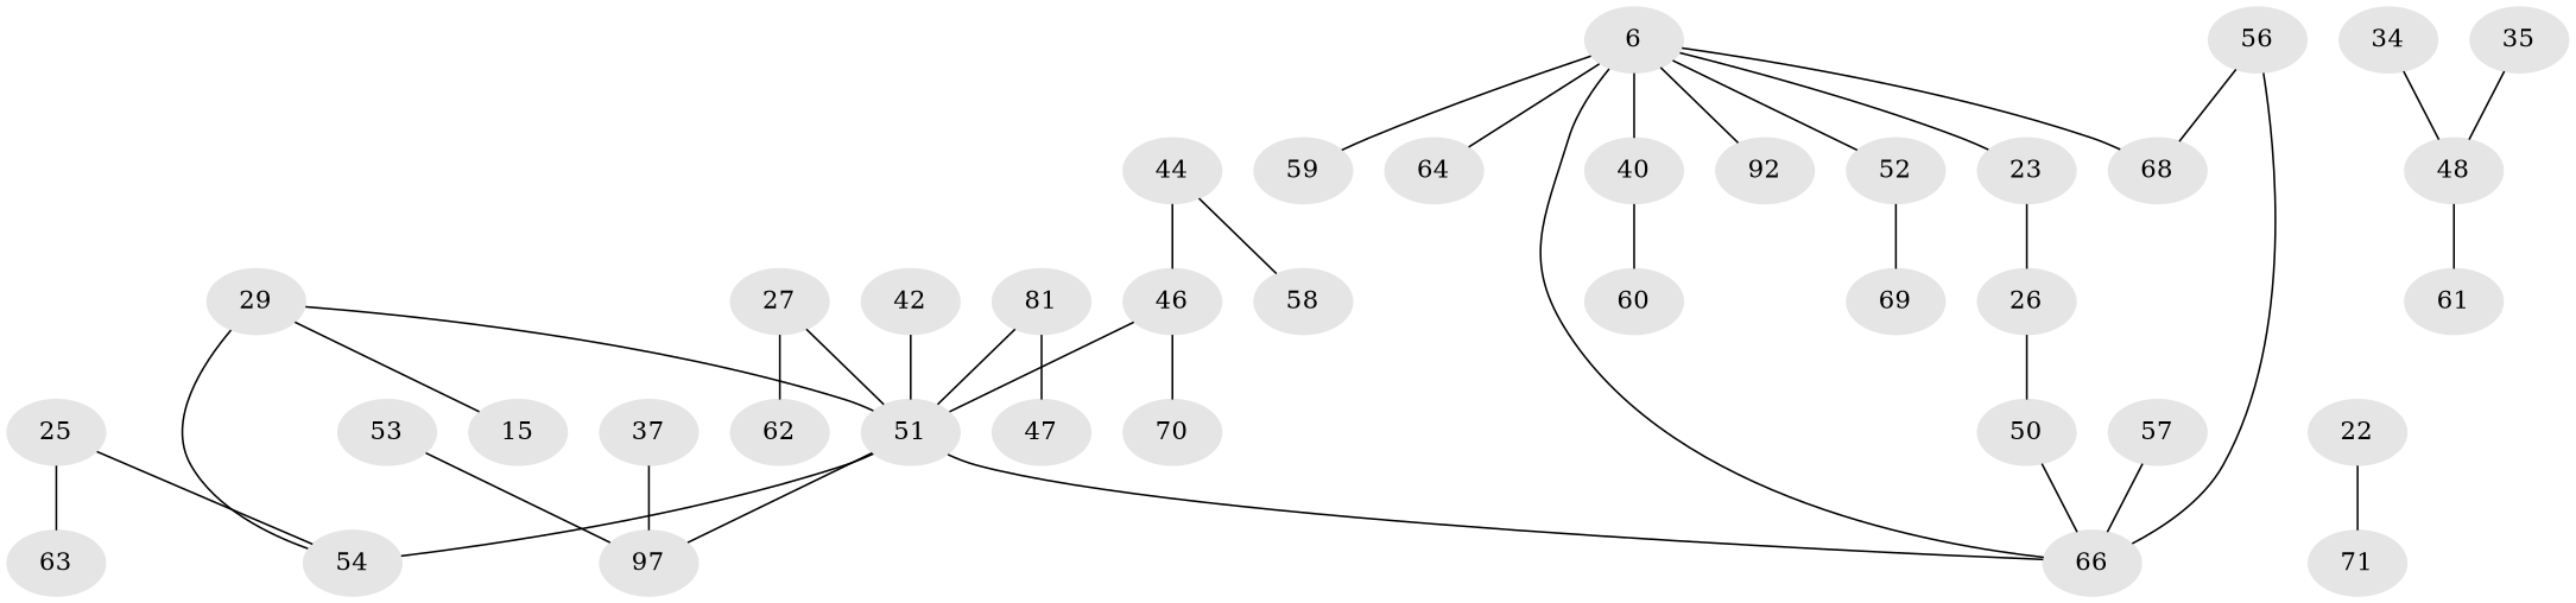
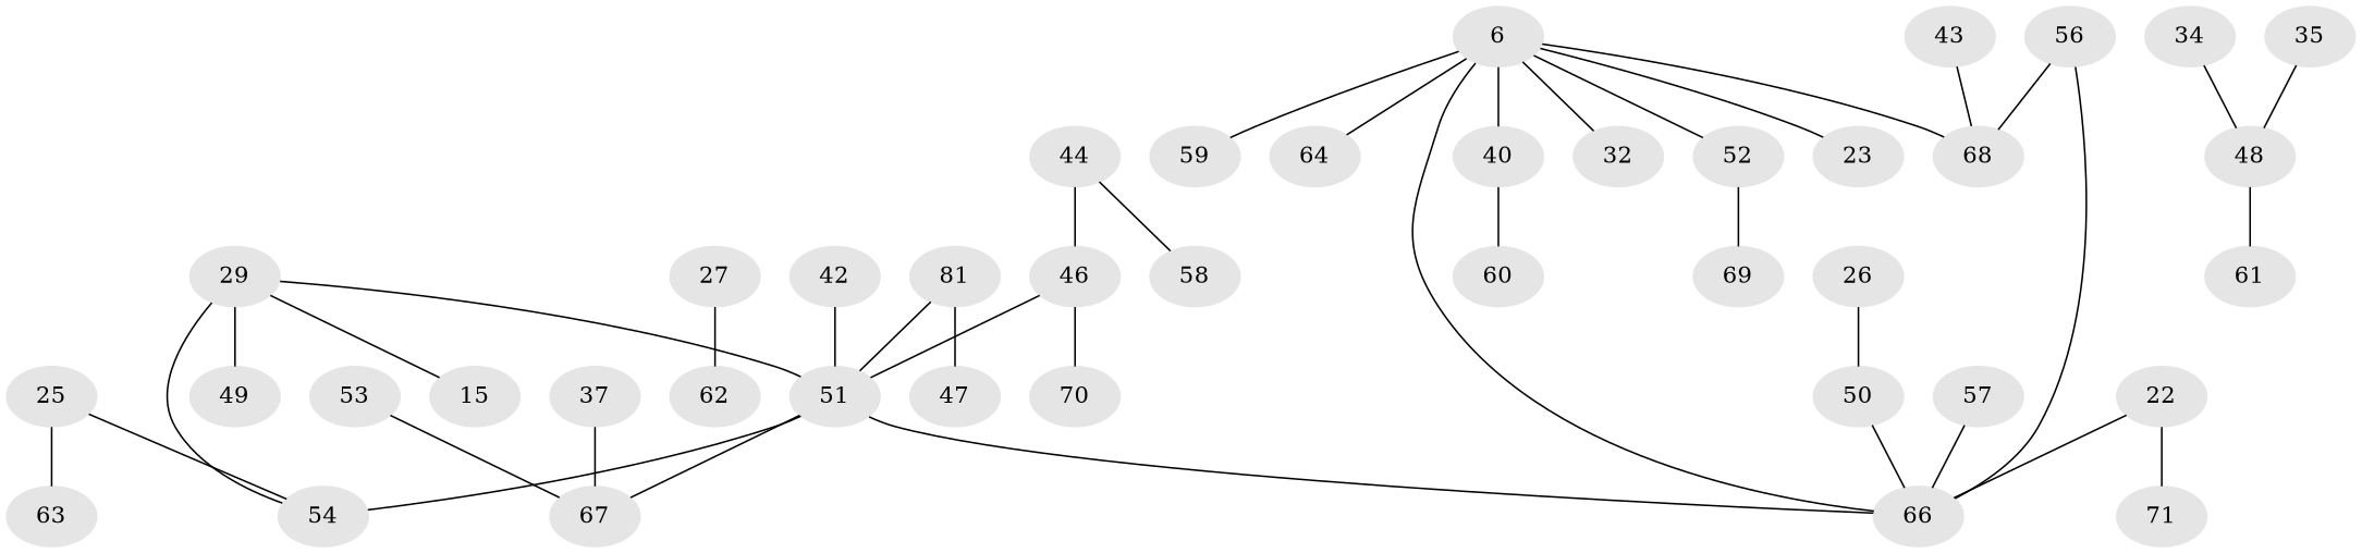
  graph {
    node [color=gray90 style=filled]
    6 [super="+5"]
    23
-   32 [super="+13" label=92]
+   32 [super="+13"]
    40
    52 [super="+30"]
    59
    64 [super="+18"]
    66 [super="+20+55+39+45+17"]
    68 [super="+38"]
    26
    60
    48 [super="+16+21"]
    61
    69
    29 [super="+10"]
    54 [super="+11"]
    51 [super="+19+33+8"]
+   49
    n19 [label=15]
    22
    71
    50
    25
    63
-   67 [super="+14" label=97]
+   67 [super="+14"]
    27
    62
    34
    35
    37
    n31 [label=81]
    47
    42
+   43
    44 [super="+31"]
    46 [super="+24"]
    58
    70
    53
    56
    57
    6 -- 23
    6 -- 32
    6 -- 40
    6 -- 52
    6 -- 59
    6 -- 64 [weight=2]
    6 -- 66
    6 -- 68
-   23 -- 26
    40 -- 60
    52 -- 69
    26 -- 50
    48 -- 61
    29 -- 54
    29 -- 51
+   29 -- 49 [weight=2]
    29 -- n19
    51 -- 66
    51 -- 54 [weight=2]
    51 -- 67
+   22 -- 66
    22 -- 71
    50 -- 66
    25 -- 54
    25 -- 63
-   27 -- 51
    27 -- 62
    34 -- 48
    35 -- 48
    37 -- 67
    n31 -- 51
    n31 -- 47
    42 -- 51
+   43 -- 68
    44 -- 46 [weight=2]
    44 -- 58
    46 -- 51
    46 -- 70
    53 -- 67
    56 -- 66
    56 -- 68
    57 -- 66
  }
